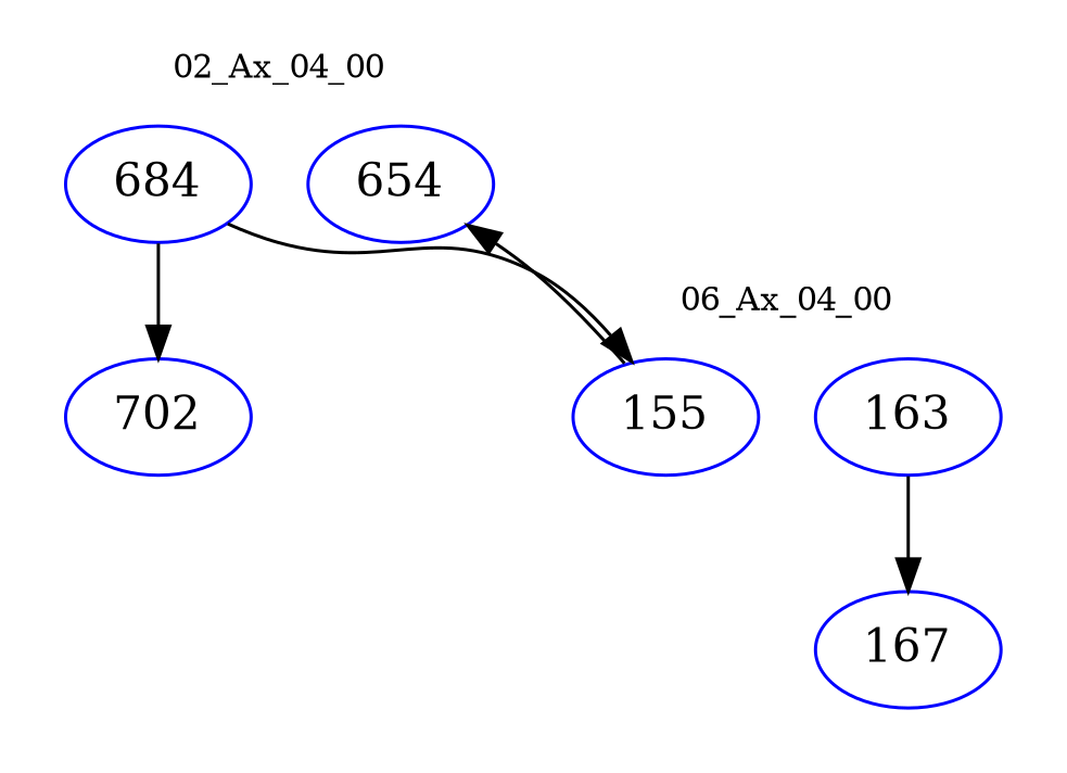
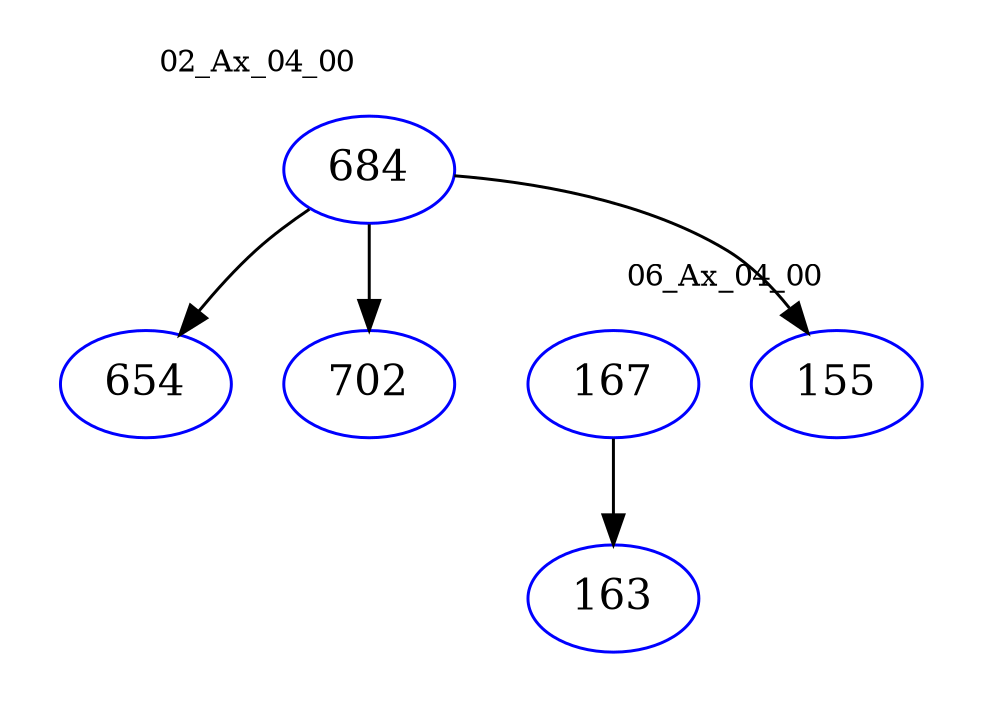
  digraph {
    node [color=blue]
    edge [color=black]
    n1 [label=684]
    n2 [label=654]
    n3 [label=702]
    n4 [label=163]
    n5 [label=155]
    n6 [label=167]
    subgraph cluster_1 {
      color=white
      fontsize=10
      label="02_Ax_04_00"
      n1
      n2
      n3
    }
    subgraph cluster_2 {
      color=white
      fontsize=10
      label="06_Ax_04_00"
      n4
      n5
      n6
    }
-   n5 -> n2
+   n1 -> n2
    n1 -> n3
    n1 -> n5
-   n4 -> n6
+   n6 -> n4
  }
